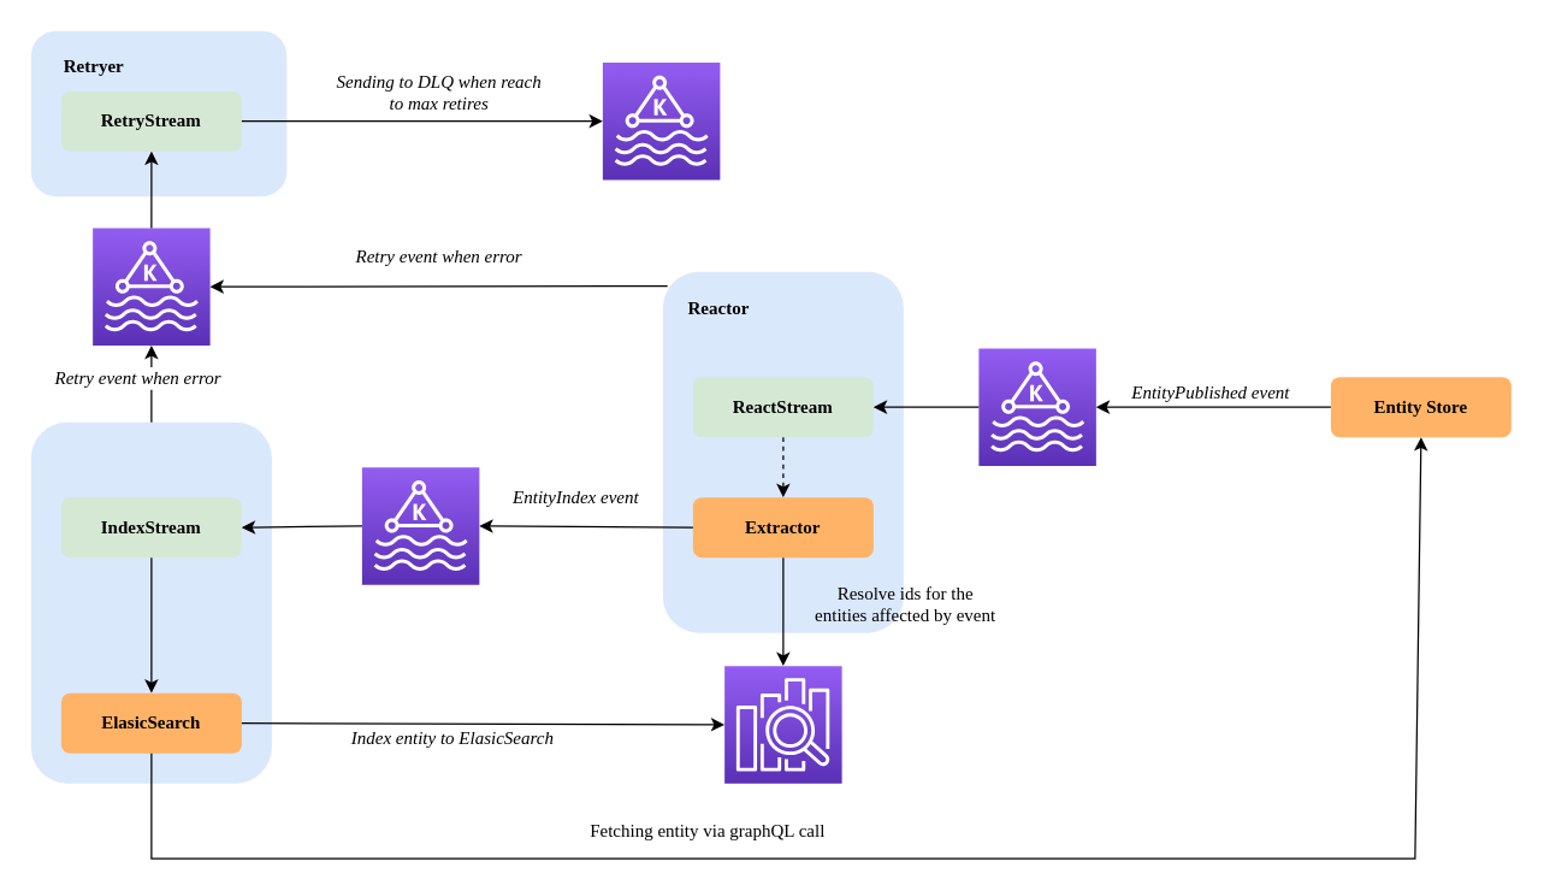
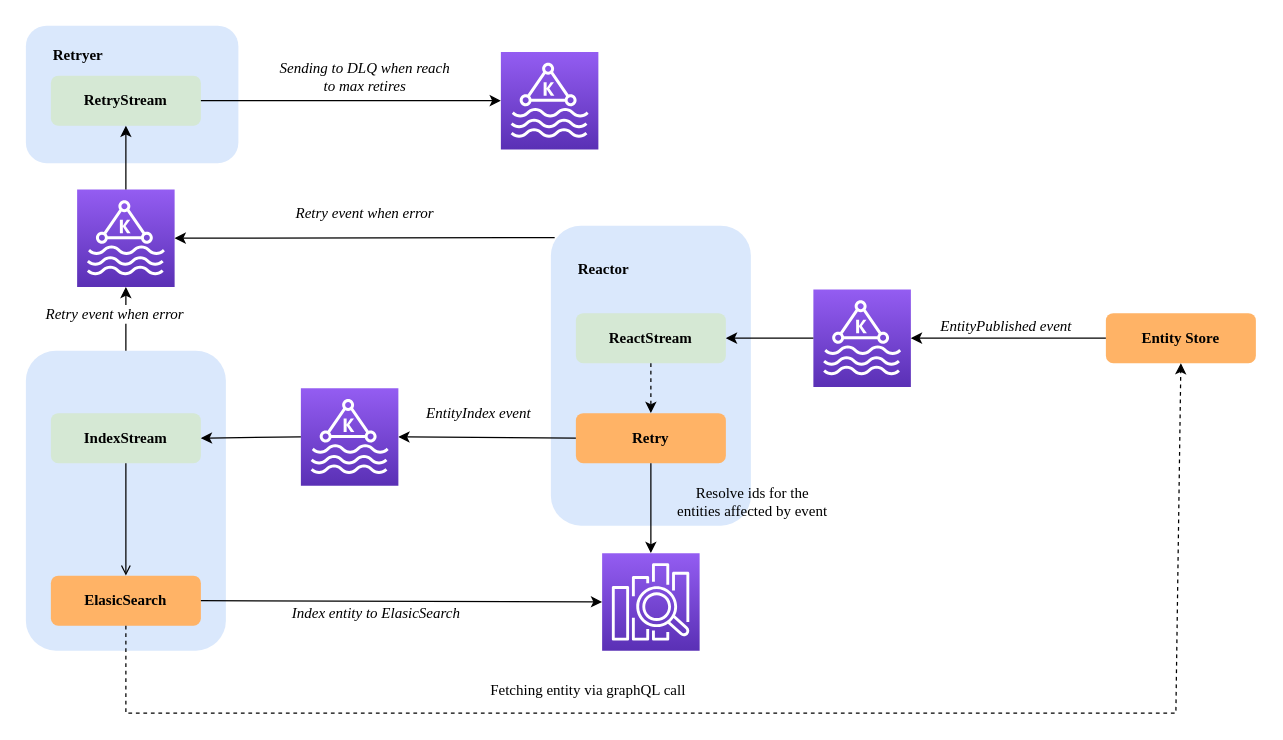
  <mxCell id="0" />
  <mxCell id="1" parent="0" />
  <mxCell id="2" value="&lt;font face=&quot;Verdana&quot;&gt;&lt;b&gt;&lt;br&gt;&lt;/b&gt;&lt;/font&gt;" style="rounded=1;whiteSpace=wrap;html=1;fillColor=#dae8fc;strokeColor=none;" vertex="1" parent="1"><mxGeometry x="440" y="180" width="160" height="240" as="geometry" /></mxCell>
  <mxCell id="3" value="" style="sketch=0;points=[[0,0,0],[0.25,0,0],[0.5,0,0],[0.75,0,0],[1,0,0],[0,1,0],[0.25,1,0],[0.5,1,0],[0.75,1,0],[1,1,0],[0,0.25,0],[0,0.5,0],[0,0.75,0],[1,0.25,0],[1,0.5,0],[1,0.75,0]];outlineConnect=0;fontColor=#232F3E;gradientColor=#945DF2;gradientDirection=north;fillColor=#5A30B5;strokeColor=#ffffff;dashed=0;verticalLabelPosition=bottom;verticalAlign=top;align=center;html=1;fontSize=12;fontStyle=0;aspect=fixed;shape=mxgraph.aws4.resourceIcon;resIcon=mxgraph.aws4.managed_streaming_for_kafka;" vertex="1" parent="1"><mxGeometry x="650" y="231" width="78" height="78" as="geometry" /></mxCell>
  <mxCell id="4" value="&lt;font face=&quot;Verdana&quot;&gt;&lt;b&gt;Entity Store&lt;/b&gt;&lt;/font&gt;" style="rounded=1;whiteSpace=wrap;html=1;fillColor=#ffb366;strokeColor=none;" vertex="1" parent="1"><mxGeometry x="884" y="250" width="120" height="40" as="geometry" /></mxCell>
  <mxCell id="5" value="" style="endArrow=classic;html=1;rounded=0;entryX=1;entryY=0.5;entryDx=0;entryDy=0;entryPerimeter=0;exitX=0;exitY=0.5;exitDx=0;exitDy=0;" edge="1" parent="1" source="4" target="3"><mxGeometry width="50" height="50" relative="1" as="geometry"><mxPoint x="880" y="460" as="sourcePoint" /><mxPoint x="930" y="410" as="targetPoint" /></mxGeometry></mxCell>
  <mxCell id="6" value="&lt;font style=&quot;font-size: 12px&quot; face=&quot;Verdana&quot;&gt;&lt;i&gt;EntityPublished event&lt;/i&gt;&lt;/font&gt;" style="edgeLabel;html=1;align=center;verticalAlign=middle;resizable=0;points=[];" vertex="1" connectable="0" parent="5"><mxGeometry x="0.23" y="-2" relative="1" as="geometry"><mxPoint x="15" y="-8" as="offset" /></mxGeometry></mxCell>
  <mxCell id="7" value="&lt;font face=&quot;Verdana&quot;&gt;&lt;b&gt;ReactStream&lt;/b&gt;&lt;/font&gt;" style="rounded=1;whiteSpace=wrap;html=1;fillColor=#d5e8d4;strokeColor=none;" vertex="1" parent="1"><mxGeometry x="460" y="250" width="120" height="40" as="geometry" /></mxCell>
- <mxCell id="8" value="&lt;b style=&quot;color: rgb(0 , 0 , 0) ; font-family: &amp;#34;verdana&amp;#34; ; font-size: 12px ; font-style: normal ; letter-spacing: normal ; text-align: center ; text-indent: 0px ; text-transform: none ; word-spacing: 0px&quot;&gt;Reactor&lt;br&gt;&lt;br&gt;&lt;br&gt;&lt;br&gt;&lt;br&gt;&lt;br&gt;&lt;br&gt;&lt;br&gt;&lt;br&gt;&lt;br&gt;&lt;/b&gt;" style="text;whiteSpace=wrap;html=1;fontSize=12;fontFamily=Verdana;" vertex="1" parent="1"><mxGeometry x="455" y="191" width="80" height="30" as="geometry" /></mxCell>
+ <mxCell id="8" value="&lt;b style=&quot;color: rgb(0 , 0 , 0) ; font-family: &amp;#34;verdana&amp;#34; ; font-size: 12px ; font-style: normal ; letter-spacing: normal ; text-align: center ; text-indent: 0px ; text-transform: none ; word-spacing: 0px&quot;&gt;Reactor&lt;br&gt;&lt;br&gt;&lt;br&gt;&lt;br&gt;&lt;br&gt;&lt;br&gt;&lt;br&gt;&lt;br&gt;&lt;br&gt;&lt;br&gt;&lt;/b&gt;" style="text;whiteSpace=wrap;html=1;fontSize=12;fontFamily=Verdana;" vertex="1" parent="1"><mxGeometry x="460" y="201" width="80" height="30" as="geometry" /></mxCell>
  <mxCell id="9" value="" style="endArrow=classic;html=1;rounded=0;fontFamily=Verdana;fontSize=12;entryX=1;entryY=0.5;entryDx=0;entryDy=0;exitX=0;exitY=0.5;exitDx=0;exitDy=0;exitPerimeter=0;" edge="1" parent="1" source="3" target="7"><mxGeometry width="50" height="50" relative="1" as="geometry"><mxPoint x="800" y="490" as="sourcePoint" /><mxPoint x="850" y="440" as="targetPoint" /></mxGeometry></mxCell>
- <mxCell id="10" value="&lt;font face=&quot;Verdana&quot;&gt;&lt;b&gt;Extractor&lt;/b&gt;&lt;/font&gt;" style="rounded=1;whiteSpace=wrap;html=1;fillColor=#FFB366;strokeColor=none;" vertex="1" parent="1"><mxGeometry x="460" y="330" width="120" height="40" as="geometry" /></mxCell>
+ <mxCell id="10" value="&lt;font face=&quot;Verdana&quot;&gt;&lt;b&gt;Retry&lt;/b&gt;&lt;/font&gt;" style="rounded=1;whiteSpace=wrap;html=1;fillColor=#FFB366;strokeColor=none;" vertex="1" parent="1"><mxGeometry x="460" y="330" width="120" height="40" as="geometry" /></mxCell>
  <mxCell id="11" value="" style="sketch=0;points=[[0,0,0],[0.25,0,0],[0.5,0,0],[0.75,0,0],[1,0,0],[0,1,0],[0.25,1,0],[0.5,1,0],[0.75,1,0],[1,1,0],[0,0.25,0],[0,0.5,0],[0,0.75,0],[1,0.25,0],[1,0.5,0],[1,0.75,0]];outlineConnect=0;fontColor=#232F3E;gradientColor=#945DF2;gradientDirection=north;fillColor=#5A30B5;strokeColor=#ffffff;dashed=0;verticalLabelPosition=bottom;verticalAlign=top;align=center;html=1;fontSize=12;fontStyle=0;aspect=fixed;shape=mxgraph.aws4.resourceIcon;resIcon=mxgraph.aws4.elasticsearch_service;labelBackgroundColor=none;fontFamily=Verdana;" vertex="1" parent="1"><mxGeometry x="481" y="442" width="78" height="78" as="geometry" /></mxCell>
  <mxCell id="12" value="" style="endArrow=classic;html=1;rounded=0;fontFamily=Verdana;fontSize=12;exitX=0.5;exitY=1;exitDx=0;exitDy=0;entryX=0.5;entryY=0;entryDx=0;entryDy=0;entryPerimeter=0;" edge="1" parent="1" source="10" target="11"><mxGeometry width="50" height="50" relative="1" as="geometry"><mxPoint x="320" y="450" as="sourcePoint" /><mxPoint x="370" y="400" as="targetPoint" /></mxGeometry></mxCell>
  <mxCell id="13" value="Resolve ids for the&lt;br&gt;entities affected by event" style="edgeLabel;html=1;align=center;verticalAlign=middle;resizable=0;points=[];fontSize=12;fontFamily=Verdana;labelBackgroundColor=none;" vertex="1" connectable="0" parent="12"><mxGeometry x="-0.057" y="1" relative="1" as="geometry"><mxPoint x="79" y="-4" as="offset" /></mxGeometry></mxCell>
  <mxCell id="14" value="" style="endArrow=classic;html=1;rounded=0;fontFamily=Verdana;fontSize=12;exitX=0.5;exitY=1;exitDx=0;exitDy=0;entryX=0.5;entryY=0;entryDx=0;entryDy=0;dashed=1;" edge="1" parent="1" source="7" target="10"><mxGeometry width="50" height="50" relative="1" as="geometry"><mxPoint x="530" y="380" as="sourcePoint" /><mxPoint x="520" y="330" as="targetPoint" /></mxGeometry></mxCell>
  <mxCell id="15" value="" style="endArrow=classic;html=1;rounded=0;fontFamily=Verdana;fontSize=12;exitX=0;exitY=0.5;exitDx=0;exitDy=0;entryX=1;entryY=0.5;entryDx=0;entryDy=0;entryPerimeter=0;" edge="1" parent="1" source="10" target="18"><mxGeometry width="50" height="50" relative="1" as="geometry"><mxPoint x="260" y="370" as="sourcePoint" /><mxPoint x="270" y="350" as="targetPoint" /></mxGeometry></mxCell>
  <mxCell id="16" value="&lt;i&gt;EntityIndex event&lt;/i&gt;" style="edgeLabel;html=1;align=center;verticalAlign=middle;resizable=0;points=[];fontSize=12;fontFamily=Verdana;" vertex="1" connectable="0" parent="15"><mxGeometry x="-0.074" y="3" relative="1" as="geometry"><mxPoint x="-12" y="-23" as="offset" /></mxGeometry></mxCell>
  <mxCell id="17" value="&lt;font face=&quot;Verdana&quot;&gt;&lt;b&gt;&lt;br&gt;&lt;/b&gt;&lt;/font&gt;" style="rounded=1;whiteSpace=wrap;html=1;fillColor=#dae8fc;strokeColor=none;" vertex="1" parent="1"><mxGeometry x="20" y="280" width="160" height="240" as="geometry" /></mxCell>
  <mxCell id="18" value="" style="sketch=0;points=[[0,0,0],[0.25,0,0],[0.5,0,0],[0.75,0,0],[1,0,0],[0,1,0],[0.25,1,0],[0.5,1,0],[0.75,1,0],[1,1,0],[0,0.25,0],[0,0.5,0],[0,0.75,0],[1,0.25,0],[1,0.5,0],[1,0.75,0]];outlineConnect=0;fontColor=#232F3E;gradientColor=#945DF2;gradientDirection=north;fillColor=#5A30B5;strokeColor=#ffffff;dashed=0;verticalLabelPosition=bottom;verticalAlign=top;align=center;html=1;fontSize=12;fontStyle=0;aspect=fixed;shape=mxgraph.aws4.resourceIcon;resIcon=mxgraph.aws4.managed_streaming_for_kafka;" vertex="1" parent="1"><mxGeometry x="240" y="310" width="78" height="78" as="geometry" /></mxCell>
  <mxCell id="19" value="&lt;font face=&quot;Verdana&quot;&gt;&lt;b&gt;IndexStream&lt;/b&gt;&lt;/font&gt;" style="rounded=1;whiteSpace=wrap;html=1;fillColor=#d5e8d4;strokeColor=none;" vertex="1" parent="1"><mxGeometry x="40" y="330" width="120" height="40" as="geometry" /></mxCell>
  <mxCell id="20" value="&lt;font face=&quot;Verdana&quot;&gt;&lt;b&gt;ElasicSearch&lt;/b&gt;&lt;/font&gt;" style="rounded=1;whiteSpace=wrap;html=1;fillColor=#FFB366;strokeColor=none;" vertex="1" parent="1"><mxGeometry x="40" y="460" width="120" height="40" as="geometry" /></mxCell>
  <mxCell id="21" value="" style="endArrow=classic;html=1;rounded=0;fontFamily=Verdana;fontSize=12;exitX=0;exitY=0.5;exitDx=0;exitDy=0;entryX=1;entryY=0.5;entryDx=0;entryDy=0;exitPerimeter=0;" edge="1" parent="1" source="18" target="19"><mxGeometry width="50" height="50" relative="1" as="geometry"><mxPoint x="530" y="300" as="sourcePoint" /><mxPoint x="530" y="340" as="targetPoint" /></mxGeometry></mxCell>
- <mxCell id="22" value="" style="endArrow=classic;html=1;rounded=0;fontFamily=Verdana;fontSize=12;exitX=0.5;exitY=1;exitDx=0;exitDy=0;entryX=0.5;entryY=1;entryDx=0;entryDy=0;" edge="1" parent="1" source="20" target="4"><mxGeometry width="50" height="50" relative="1" as="geometry"><mxPoint x="260" y="580" as="sourcePoint" /><mxPoint x="1110" y="650" as="targetPoint" /><Array as="points"><mxPoint x="100" y="570" /><mxPoint x="940" y="570" /></Array></mxGeometry></mxCell>
+ <mxCell id="22" value="" style="endArrow=classic;html=1;rounded=0;fontFamily=Verdana;fontSize=12;exitX=0.5;exitY=1;exitDx=0;exitDy=0;entryX=0.5;entryY=1;entryDx=0;entryDy=0;dashed=1;" edge="1" parent="1" source="20" target="4"><mxGeometry width="50" height="50" relative="1" as="geometry"><mxPoint x="260" y="580" as="sourcePoint" /><mxPoint x="1110" y="650" as="targetPoint" /><Array as="points"><mxPoint x="100" y="570" /><mxPoint x="940" y="570" /></Array></mxGeometry></mxCell>
  <mxCell id="23" value="" style="shape=image;verticalLabelPosition=bottom;labelBackgroundColor=default;verticalAlign=top;aspect=fixed;imageAspect=0;image=https://twenty-tech.com/wp-content/uploads/2019/01/logo-2.png;" vertex="1" parent="1"><mxGeometry x="580" y="532" width="100" height="37.31" as="geometry" /></mxCell>
  <mxCell id="24" value="Fetching entity via graphQL call" style="text;html=1;strokeColor=none;fillColor=none;align=center;verticalAlign=middle;whiteSpace=wrap;rounded=0;labelBackgroundColor=none;fontFamily=Verdana;fontSize=12;" vertex="1" parent="1"><mxGeometry x="360" y="537.31" width="220" height="30" as="geometry" /></mxCell>
- <mxCell id="25" value="" style="endArrow=classic;html=1;rounded=0;fontFamily=Verdana;fontSize=12;exitX=0.5;exitY=1;exitDx=0;exitDy=0;entryX=0.5;entryY=0;entryDx=0;entryDy=0;" edge="1" parent="1" source="19" target="20"><mxGeometry width="50" height="50" relative="1" as="geometry"><mxPoint x="530" y="300" as="sourcePoint" /><mxPoint x="530" y="340" as="targetPoint" /></mxGeometry></mxCell>
+ <mxCell id="25" value="" style="endArrow=open;html=1;rounded=0;fontFamily=Verdana;fontSize=12;exitX=0.5;exitY=1;exitDx=0;exitDy=0;entryX=0.5;entryY=0;entryDx=0;entryDy=0;" edge="1" parent="1" source="19" target="20"><mxGeometry width="50" height="50" relative="1" as="geometry"><mxPoint x="530" y="300" as="sourcePoint" /><mxPoint x="530" y="340" as="targetPoint" /></mxGeometry></mxCell>
  <mxCell id="26" value="&lt;font face=&quot;Verdana&quot;&gt;&lt;b&gt;&lt;br&gt;&lt;/b&gt;&lt;/font&gt;" style="rounded=1;whiteSpace=wrap;html=1;fillColor=#dae8fc;strokeColor=none;" vertex="1" parent="1"><mxGeometry x="20" y="20" width="170" height="110" as="geometry" /></mxCell>
  <mxCell id="27" value="&lt;b style=&quot;color: rgb(0 , 0 , 0) ; font-family: &amp;#34;verdana&amp;#34; ; font-size: 12px ; font-style: normal ; letter-spacing: normal ; text-align: center ; text-indent: 0px ; text-transform: none ; word-spacing: 0px&quot;&gt;Retryer&lt;br&gt;&lt;/b&gt;" style="text;whiteSpace=wrap;html=1;fontSize=12;fontFamily=Verdana;" vertex="1" parent="1"><mxGeometry x="40" y="30" width="80" height="30" as="geometry" /></mxCell>
  <mxCell id="28" value="&lt;font face=&quot;Verdana&quot;&gt;&lt;b&gt;RetryStream&lt;/b&gt;&lt;/font&gt;" style="rounded=1;whiteSpace=wrap;html=1;fillColor=#d5e8d4;strokeColor=none;" vertex="1" parent="1"><mxGeometry x="40" y="60" width="120" height="40" as="geometry" /></mxCell>
  <mxCell id="29" value="" style="sketch=0;points=[[0,0,0],[0.25,0,0],[0.5,0,0],[0.75,0,0],[1,0,0],[0,1,0],[0.25,1,0],[0.5,1,0],[0.75,1,0],[1,1,0],[0,0.25,0],[0,0.5,0],[0,0.75,0],[1,0.25,0],[1,0.5,0],[1,0.75,0]];outlineConnect=0;fontColor=#232F3E;gradientColor=#945DF2;gradientDirection=north;fillColor=#5A30B5;strokeColor=#ffffff;dashed=0;verticalLabelPosition=bottom;verticalAlign=top;align=center;html=1;fontSize=12;fontStyle=0;aspect=fixed;shape=mxgraph.aws4.resourceIcon;resIcon=mxgraph.aws4.managed_streaming_for_kafka;" vertex="1" parent="1"><mxGeometry x="400" y="41" width="78" height="78" as="geometry" /></mxCell>
  <mxCell id="30" value="" style="sketch=0;points=[[0,0,0],[0.25,0,0],[0.5,0,0],[0.75,0,0],[1,0,0],[0,1,0],[0.25,1,0],[0.5,1,0],[0.75,1,0],[1,1,0],[0,0.25,0],[0,0.5,0],[0,0.75,0],[1,0.25,0],[1,0.5,0],[1,0.75,0]];outlineConnect=0;fontColor=#232F3E;gradientColor=#945DF2;gradientDirection=north;fillColor=#5A30B5;strokeColor=#ffffff;dashed=0;verticalLabelPosition=bottom;verticalAlign=top;align=center;html=1;fontSize=12;fontStyle=0;aspect=fixed;shape=mxgraph.aws4.resourceIcon;resIcon=mxgraph.aws4.managed_streaming_for_kafka;" vertex="1" parent="1"><mxGeometry x="61" y="151" width="78" height="78" as="geometry" /></mxCell>
  <mxCell id="31" value="" style="endArrow=classic;html=1;rounded=0;fontFamily=Verdana;fontSize=12;exitX=0.019;exitY=0.04;exitDx=0;exitDy=0;entryX=1;entryY=0.5;entryDx=0;entryDy=0;entryPerimeter=0;exitPerimeter=0;" edge="1" parent="1" source="2" target="30"><mxGeometry width="50" height="50" relative="1" as="geometry"><mxPoint x="470" y="360" as="sourcePoint" /><mxPoint x="328" y="359" as="targetPoint" /></mxGeometry></mxCell>
  <mxCell id="32" value="&lt;i&gt;Retry event when error&lt;/i&gt;" style="edgeLabel;html=1;align=center;verticalAlign=middle;resizable=0;points=[];fontSize=12;fontFamily=Verdana;" vertex="1" connectable="0" parent="31"><mxGeometry x="-0.074" y="3" relative="1" as="geometry"><mxPoint x="-12" y="-23" as="offset" /></mxGeometry></mxCell>
  <mxCell id="33" value="" style="endArrow=classic;html=1;rounded=0;fontFamily=Verdana;fontSize=12;exitX=0.5;exitY=0;exitDx=0;exitDy=0;entryX=0.5;entryY=1;entryDx=0;entryDy=0;entryPerimeter=0;" edge="1" parent="1" source="17" target="30"><mxGeometry width="50" height="50" relative="1" as="geometry"><mxPoint x="450" y="250" as="sourcePoint" /><mxPoint x="149" y="151" as="targetPoint" /></mxGeometry></mxCell>
  <mxCell id="34" value="&lt;i&gt;Retry event when error&lt;/i&gt;" style="edgeLabel;html=1;align=center;verticalAlign=middle;resizable=0;points=[];fontSize=12;fontFamily=Verdana;" vertex="1" connectable="0" parent="33"><mxGeometry x="-0.074" y="3" relative="1" as="geometry"><mxPoint x="-7" y="-6" as="offset" /></mxGeometry></mxCell>
  <mxCell id="35" value="" style="endArrow=classic;html=1;rounded=0;fontFamily=Verdana;fontSize=12;exitX=0.5;exitY=0;exitDx=0;exitDy=0;entryX=0.5;entryY=1;entryDx=0;entryDy=0;exitPerimeter=0;" edge="1" parent="1" source="30" target="28"><mxGeometry width="50" height="50" relative="1" as="geometry"><mxPoint x="453.04" y="199.6" as="sourcePoint" /><mxPoint x="149" y="200" as="targetPoint" /></mxGeometry></mxCell>
  <mxCell id="36" value="" style="endArrow=classic;html=1;rounded=0;fontFamily=Verdana;fontSize=12;exitX=1;exitY=0.5;exitDx=0;exitDy=0;entryX=0;entryY=0.5;entryDx=0;entryDy=0;entryPerimeter=0;" edge="1" parent="1" source="28" target="29"><mxGeometry width="50" height="50" relative="1" as="geometry"><mxPoint x="110" y="211" as="sourcePoint" /><mxPoint x="110" y="110" as="targetPoint" /></mxGeometry></mxCell>
  <mxCell id="37" value="&lt;i&gt;Sending to DLQ when reach &lt;br&gt;to max retires&lt;/i&gt;" style="edgeLabel;html=1;align=center;verticalAlign=middle;resizable=0;points=[];fontSize=12;fontFamily=Verdana;labelBackgroundColor=none;" vertex="1" connectable="0" parent="36"><mxGeometry x="0.291" y="4" relative="1" as="geometry"><mxPoint x="-25" y="-16" as="offset" /></mxGeometry></mxCell>
  <mxCell id="38" value="" style="endArrow=classic;html=1;rounded=0;fontFamily=Verdana;fontSize=12;exitX=1;exitY=0.5;exitDx=0;exitDy=0;entryX=0;entryY=0.5;entryDx=0;entryDy=0;entryPerimeter=0;" edge="1" parent="1" source="20" target="11"><mxGeometry width="50" height="50" relative="1" as="geometry"><mxPoint x="453.04" y="199.6" as="sourcePoint" /><mxPoint x="149" y="200" as="targetPoint" /></mxGeometry></mxCell>
  <mxCell id="39" value="&lt;i&gt;Index entity to ElasicSearch&lt;/i&gt;" style="edgeLabel;html=1;align=center;verticalAlign=middle;resizable=0;points=[];fontSize=12;fontFamily=Verdana;" vertex="1" connectable="0" parent="38"><mxGeometry x="-0.074" y="3" relative="1" as="geometry"><mxPoint x="-10" y="12" as="offset" /></mxGeometry></mxCell>
